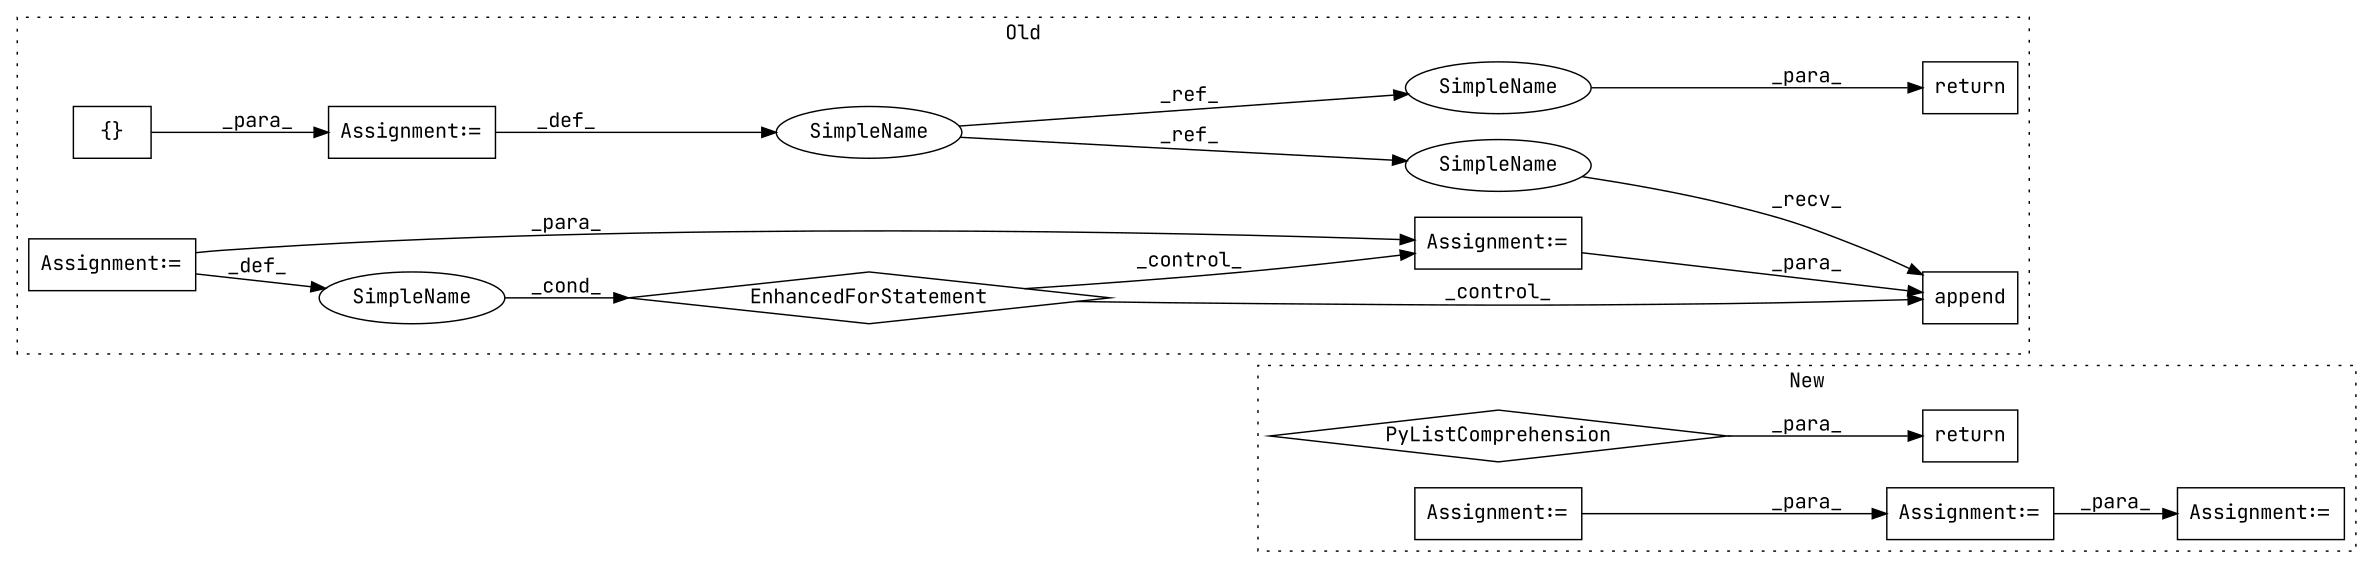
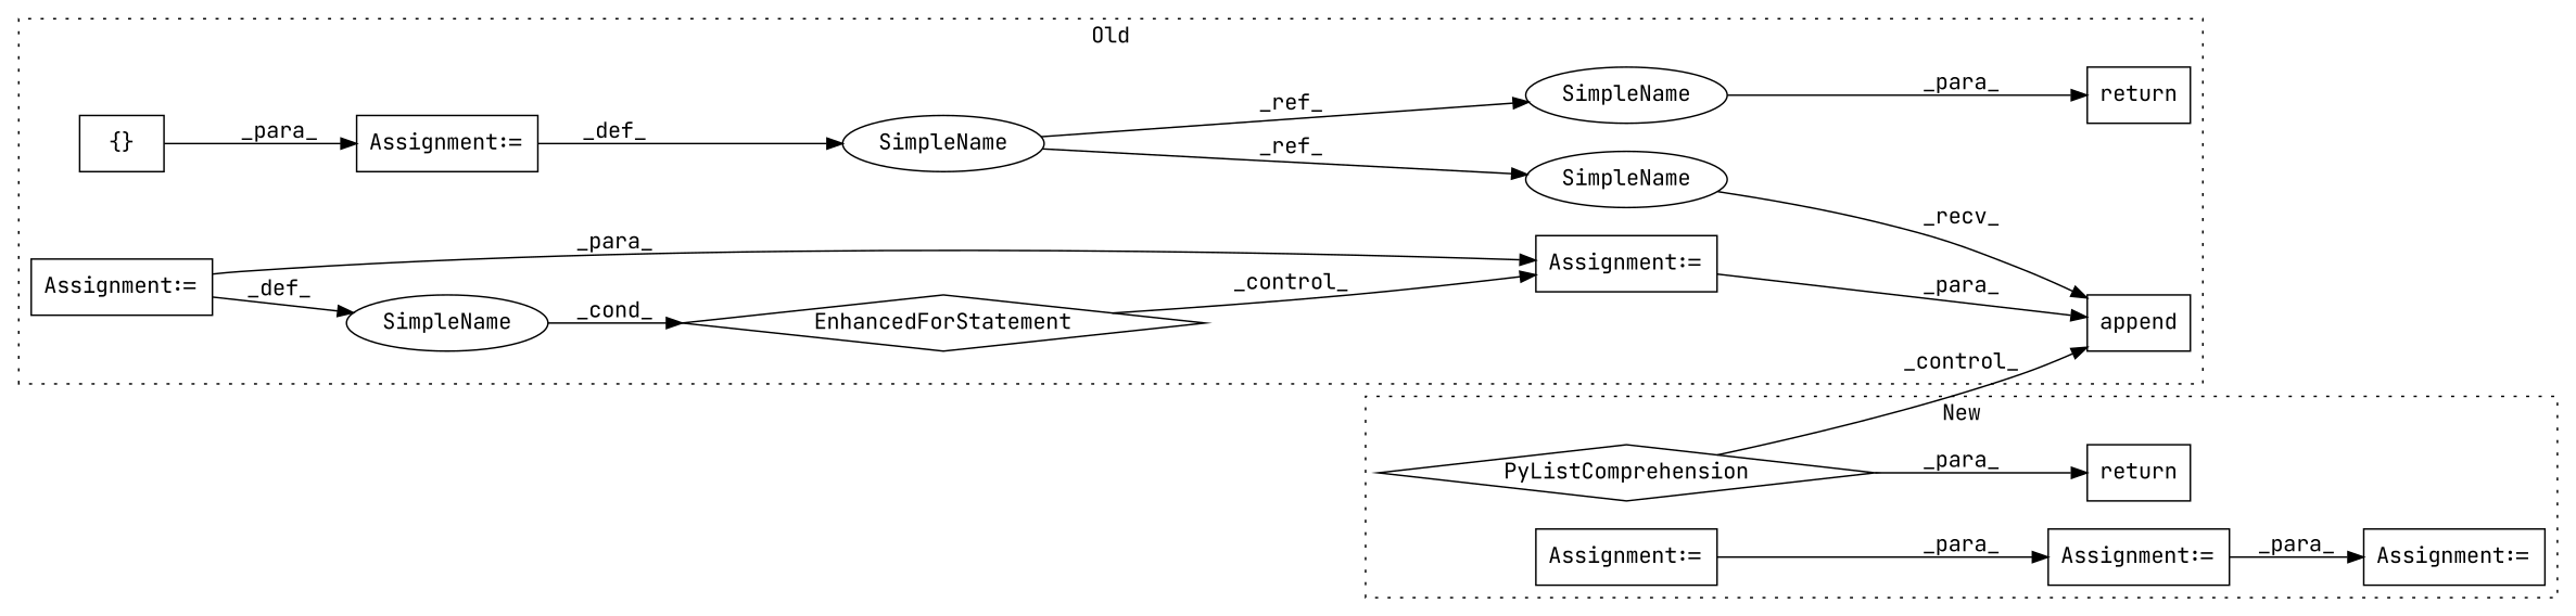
  digraph {
    fontname="JetBrains Mono"
    rankdir=LR
    node [a=7 fontname="JetBrains Mono" l=1 s="1199,1327" shape=box]
    edge [fontname="JetBrains Mono"]
    n1 [a=32 l="7,1" label=append s="1884,1939"]
    n2 [label="Assignment:=" s=1171]
    n3 [a=4 l=2 label="{}" s=1191]
    n4 [a=41 l=7 label=return s=1952]
    n5 [a=70 l="53,2" label=EnhancedForStatement shape=diamond]
    n6 [l="53,2" label="Assignment:="]
    n7 [a=42 l=6 label=SimpleName s=1256 shape=ellipse]
    n8 [a=42 l=6 label=SimpleName s=1165 shape=ellipse]
    n9 [label="Assignment:=" s=1424]
    n10 [a=42 l=6 label=SimpleName s=1877 shape=ellipse]
    n11 [a=42 l=6 label=SimpleName s=1959 shape=ellipse]
    n12 [a=41 l=18 label=return s=1726]
    n13 [label="Assignment:=" s=1497]
    n14 [a=109 l=138 label=PyListComprehension s=1744 shape=diamond]
    n15 [l=36 label="Assignment:=" s=1838]
    n16 [label="Assignment:=" s=1167]
    subgraph cluster_1 {
      label=Old
      style=dotted
      n1
      n2
      n3
      n4
      n5
      n6
      n7
      n8
      n9
      n10
      n11
    }
    subgraph cluster_2 {
      label=New
      style=dotted
      n12
      n13
      n14
      n15
      n16
    }
    n2 -> n8 [label=_def_]
    n3 -> n2 [label=_para_]
-   n5 -> n1 [label=_control_]
+   n14 -> n1 [label=_control_]
    n5 -> n9 [label=_control_]
    n6 -> n7 [label=_def_]
    n6 -> n9 [label=_para_]
    n7 -> n5 [label=_cond_]
    n8 -> n10 [label=_ref_]
    n8 -> n11 [label=_ref_]
    n9 -> n1 [label=_para_]
    n10 -> n1 [label=_recv_]
    n11 -> n4 [label=_para_]
    n13 -> n15 [label=_para_]
    n14 -> n12 [label=_para_]
    n16 -> n13 [label=_para_]
  }
